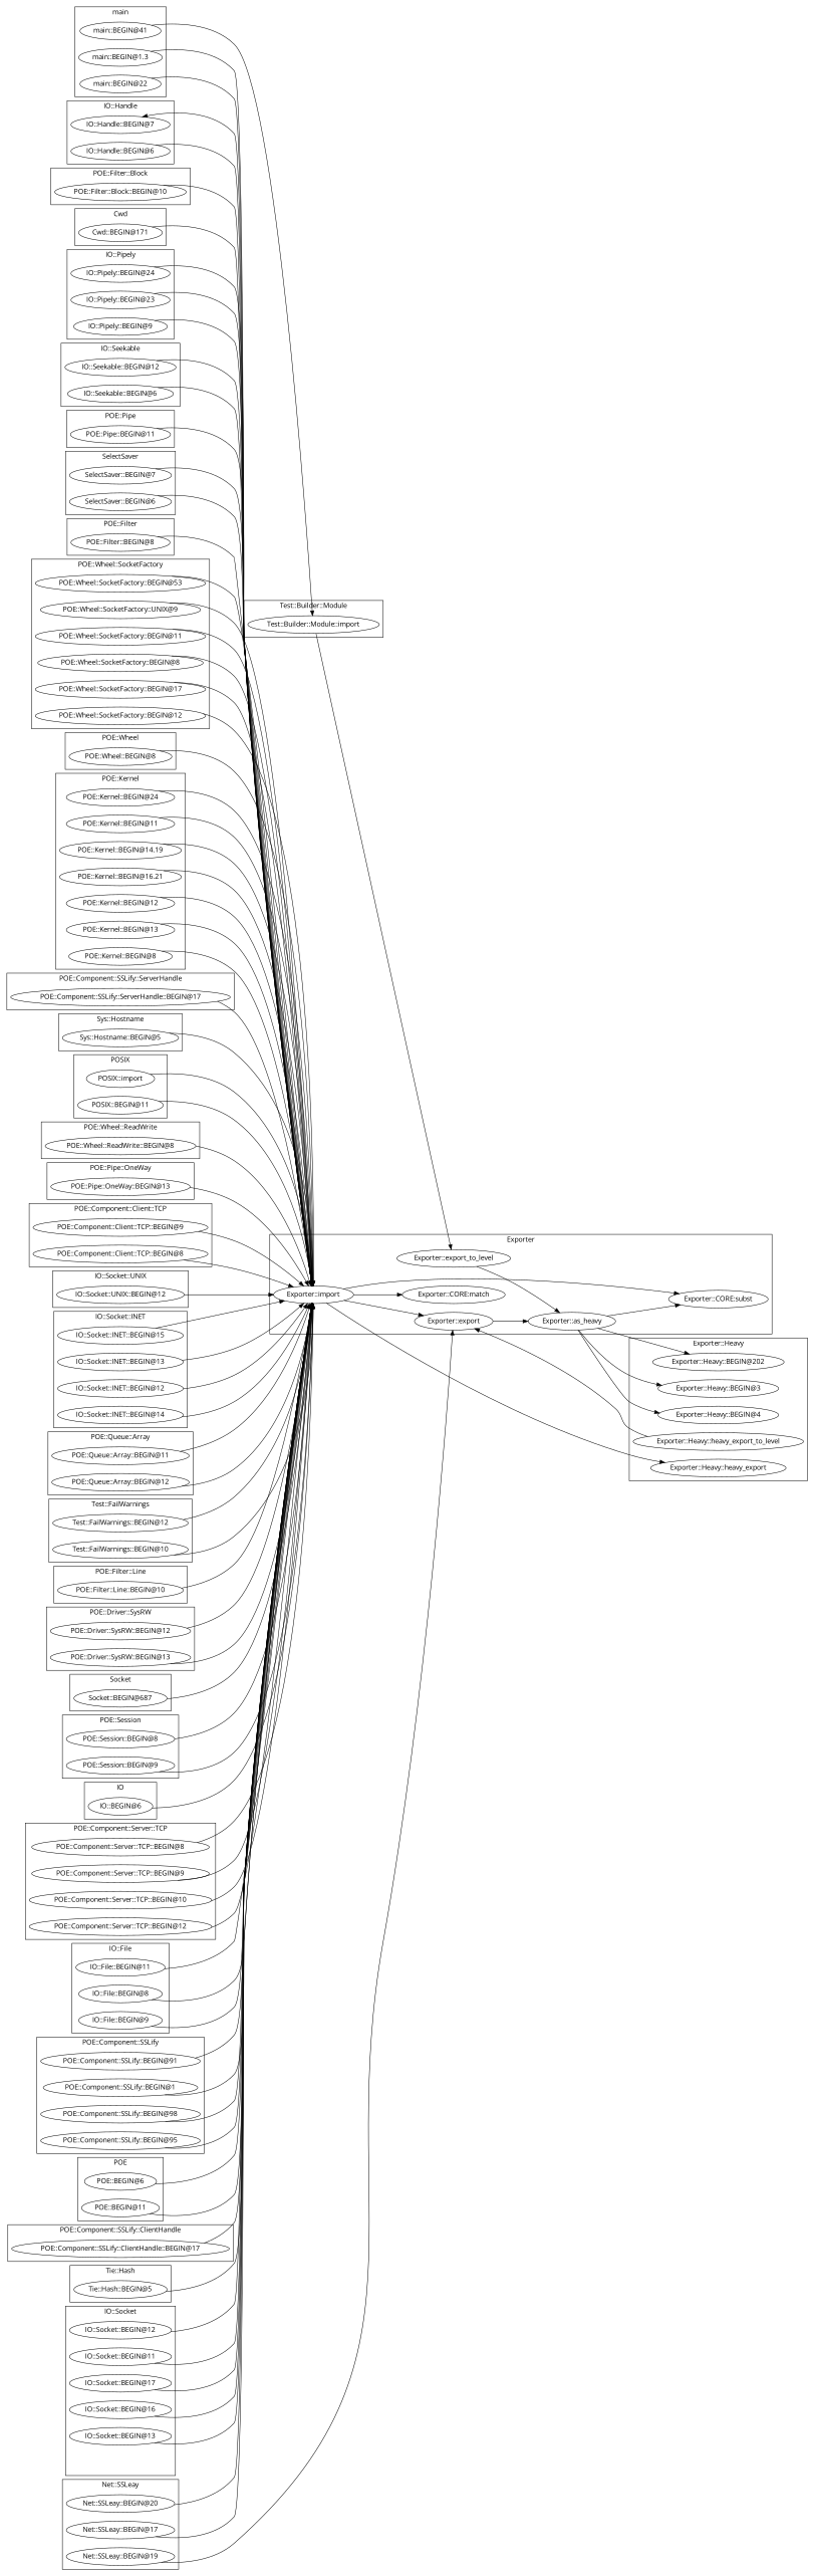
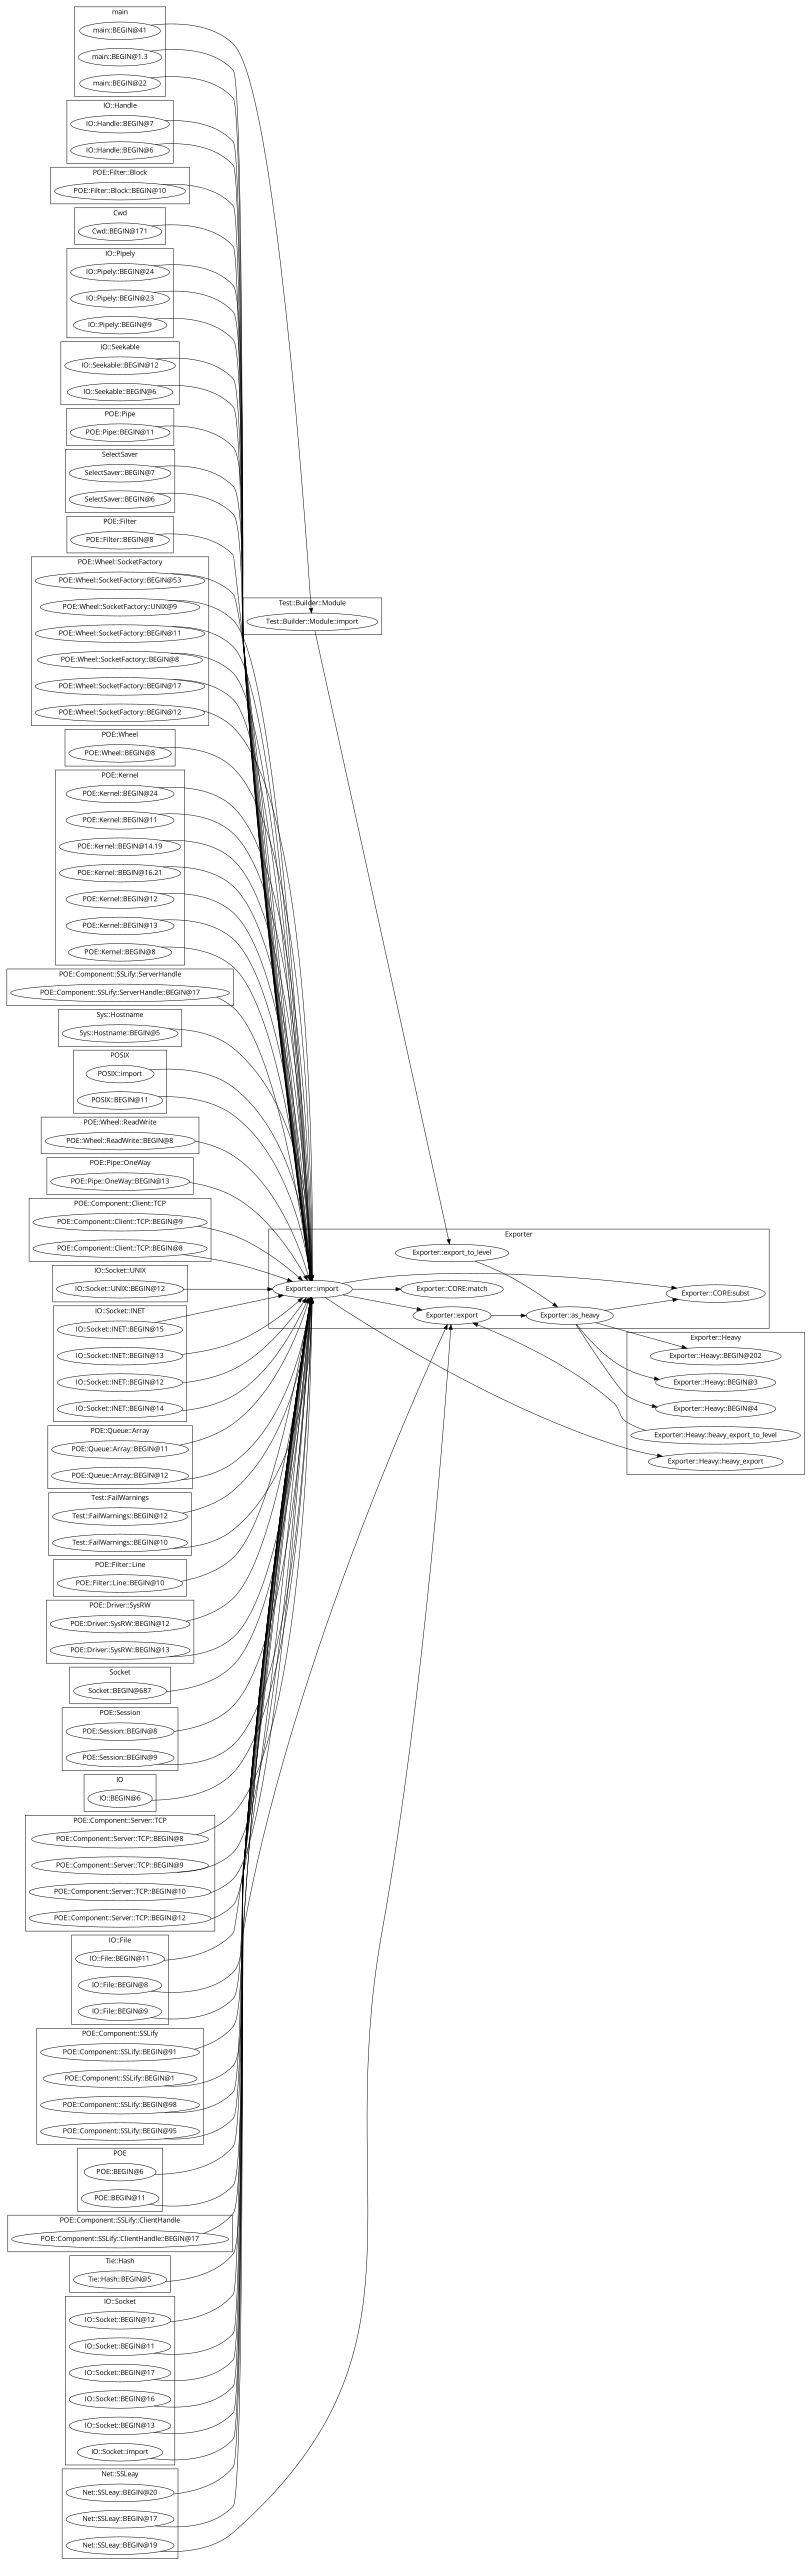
  digraph {
    fontname="Open Sans"
    rankdir=LR
    node [fontname="Open Sans"]
    edge [fontname="Open Sans"]
    "Exporter::export_to_level"
    "Exporter::export"
    "Exporter::import"
    "Exporter::CORE:subst"
    "Exporter::as_heavy"
    "Exporter::CORE:match"
    "POE::Filter::Block::BEGIN@10"
    "Cwd::BEGIN@171"
    "IO::Pipely::BEGIN@24"
    "IO::Pipely::BEGIN@23"
    "IO::Pipely::BEGIN@9"
    "IO::Seekable::BEGIN@12"
    "IO::Seekable::BEGIN@6"
    "POE::Pipe::BEGIN@11"
    "SelectSaver::BEGIN@7"
    "SelectSaver::BEGIN@6"
    "POE::Filter::BEGIN@8"
    "POE::Wheel::SocketFactory::BEGIN@53"
    n19 [label="POE::Wheel::SocketFactory::UNIX@9"]
    "POE::Wheel::SocketFactory::BEGIN@11"
    "POE::Wheel::SocketFactory::BEGIN@8"
    "POE::Wheel::SocketFactory::BEGIN@17"
    "POE::Wheel::SocketFactory::BEGIN@12"
    "POE::Wheel::BEGIN@8"
    "Test::Builder::Module::import"
    "main::BEGIN@1.3"
    "main::BEGIN@22"
    "main::BEGIN@41"
    "POE::Kernel::BEGIN@14.19"
    "POE::Kernel::BEGIN@16.21"
    "POE::Kernel::BEGIN@12"
    "POE::Kernel::BEGIN@13"
    "POE::Kernel::BEGIN@8"
    "POE::Kernel::BEGIN@24"
    "POE::Kernel::BEGIN@11"
    "POE::Component::SSLify::ServerHandle::BEGIN@17"
    "Sys::Hostname::BEGIN@5"
    "POSIX::import"
    "POSIX::BEGIN@11"
    "POE::Wheel::ReadWrite::BEGIN@8"
    "POE::Pipe::OneWay::BEGIN@13"
    "Exporter::Heavy::heavy_export"
    "Exporter::Heavy::BEGIN@202"
    "Exporter::Heavy::BEGIN@3"
    "Exporter::Heavy::heavy_export_to_level"
    "Exporter::Heavy::BEGIN@4"
    "POE::Component::Client::TCP::BEGIN@9"
    "POE::Component::Client::TCP::BEGIN@8"
    "Net::SSLeay::BEGIN@17"
    "Net::SSLeay::BEGIN@19"
    "Net::SSLeay::BEGIN@20"
    "IO::Socket::UNIX::BEGIN@12"
    "IO::Socket::INET::BEGIN@15"
    "IO::Socket::INET::BEGIN@13"
    "IO::Socket::INET::BEGIN@12"
    "IO::Socket::INET::BEGIN@14"
    "POE::Queue::Array::BEGIN@11"
    "POE::Queue::Array::BEGIN@12"
    "Test::FailWarnings::BEGIN@12"
    "Test::FailWarnings::BEGIN@10"
    "POE::Filter::Line::BEGIN@10"
    "POE::Driver::SysRW::BEGIN@12"
    "POE::Driver::SysRW::BEGIN@13"
    "IO::Socket::BEGIN@13"
    "IO::Socket::BEGIN@12"
+   "IO::Socket::import"
    "IO::Socket::BEGIN@11"
    "IO::Socket::BEGIN@17"
    "IO::Socket::BEGIN@16"
    "Socket::BEGIN@687"
    "POE::Session::BEGIN@8"
    "POE::Session::BEGIN@9"
    "IO::BEGIN@6"
    "IO::Handle::BEGIN@7"
    "IO::Handle::BEGIN@6"
    "POE::Component::Server::TCP::BEGIN@8"
    "POE::Component::Server::TCP::BEGIN@9"
    "POE::Component::Server::TCP::BEGIN@10"
    "POE::Component::Server::TCP::BEGIN@12"
    "IO::File::BEGIN@11"
    "IO::File::BEGIN@8"
    "IO::File::BEGIN@9"
    "POE::Component::SSLify::BEGIN@91"
    "POE::Component::SSLify::BEGIN@1"
    "POE::Component::SSLify::BEGIN@98"
    "POE::Component::SSLify::BEGIN@95"
    "POE::BEGIN@6"
    "POE::BEGIN@11"
    "POE::Component::SSLify::ClientHandle::BEGIN@17"
    "Tie::Hash::BEGIN@5"
    subgraph cluster_1 {
      label=Exporter
      "Exporter::export_to_level"
      "Exporter::export"
      "Exporter::import"
      "Exporter::CORE:subst"
      "Exporter::as_heavy"
      "Exporter::CORE:match"
    }
    subgraph cluster_2 {
      label="POE::Filter::Block"
      "POE::Filter::Block::BEGIN@10"
    }
    subgraph cluster_3 {
      label=Cwd
      "Cwd::BEGIN@171"
    }
    subgraph cluster_4 {
      label="IO::Pipely"
      "IO::Pipely::BEGIN@24"
      "IO::Pipely::BEGIN@23"
      "IO::Pipely::BEGIN@9"
    }
    subgraph cluster_5 {
      label="IO::Seekable"
      "IO::Seekable::BEGIN@12"
      "IO::Seekable::BEGIN@6"
    }
    subgraph cluster_6 {
      label="POE::Pipe"
      "POE::Pipe::BEGIN@11"
    }
    subgraph cluster_7 {
      label=SelectSaver
      "SelectSaver::BEGIN@7"
      "SelectSaver::BEGIN@6"
    }
    subgraph cluster_8 {
      label="POE::Filter"
      "POE::Filter::BEGIN@8"
    }
    subgraph cluster_9 {
      label="POE::Wheel::SocketFactory"
      "POE::Wheel::SocketFactory::BEGIN@53"
      n19
      "POE::Wheel::SocketFactory::BEGIN@11"
      "POE::Wheel::SocketFactory::BEGIN@8"
      "POE::Wheel::SocketFactory::BEGIN@17"
      "POE::Wheel::SocketFactory::BEGIN@12"
    }
    subgraph cluster_10 {
      label="POE::Wheel"
      "POE::Wheel::BEGIN@8"
    }
    subgraph cluster_11 {
      label="Test::Builder::Module"
      "Test::Builder::Module::import"
    }
    subgraph cluster_12 {
      label=main
      "main::BEGIN@1.3"
      "main::BEGIN@22"
      "main::BEGIN@41"
    }
    subgraph cluster_13 {
      label="POE::Kernel"
      "POE::Kernel::BEGIN@14.19"
      "POE::Kernel::BEGIN@16.21"
      "POE::Kernel::BEGIN@12"
      "POE::Kernel::BEGIN@13"
      "POE::Kernel::BEGIN@8"
      "POE::Kernel::BEGIN@24"
      "POE::Kernel::BEGIN@11"
    }
    subgraph cluster_14 {
      label="POE::Component::SSLify::ServerHandle"
      "POE::Component::SSLify::ServerHandle::BEGIN@17"
    }
    subgraph cluster_15 {
      label="Sys::Hostname"
      "Sys::Hostname::BEGIN@5"
    }
    subgraph cluster_16 {
      label=POSIX
      "POSIX::import"
      "POSIX::BEGIN@11"
    }
    subgraph cluster_17 {
      label="POE::Wheel::ReadWrite"
      "POE::Wheel::ReadWrite::BEGIN@8"
    }
    subgraph cluster_18 {
      label="POE::Pipe::OneWay"
      "POE::Pipe::OneWay::BEGIN@13"
    }
    subgraph cluster_19 {
      label="Exporter::Heavy"
      "Exporter::Heavy::heavy_export"
      "Exporter::Heavy::BEGIN@202"
      "Exporter::Heavy::BEGIN@3"
      "Exporter::Heavy::heavy_export_to_level"
      "Exporter::Heavy::BEGIN@4"
    }
    subgraph cluster_20 {
      label="POE::Component::Client::TCP"
      "POE::Component::Client::TCP::BEGIN@9"
      "POE::Component::Client::TCP::BEGIN@8"
    }
    subgraph cluster_21 {
      label="Net::SSLeay"
      "Net::SSLeay::BEGIN@17"
      "Net::SSLeay::BEGIN@19"
      "Net::SSLeay::BEGIN@20"
    }
    subgraph cluster_22 {
      label="IO::Socket::UNIX"
      "IO::Socket::UNIX::BEGIN@12"
    }
    subgraph cluster_23 {
      label="IO::Socket::INET"
      "IO::Socket::INET::BEGIN@15"
      "IO::Socket::INET::BEGIN@13"
      "IO::Socket::INET::BEGIN@12"
      "IO::Socket::INET::BEGIN@14"
    }
    subgraph cluster_24 {
      label="POE::Queue::Array"
      "POE::Queue::Array::BEGIN@11"
      "POE::Queue::Array::BEGIN@12"
    }
    subgraph cluster_25 {
      label="Test::FailWarnings"
      "Test::FailWarnings::BEGIN@12"
      "Test::FailWarnings::BEGIN@10"
    }
    subgraph cluster_26 {
      label="POE::Filter::Line"
      "POE::Filter::Line::BEGIN@10"
    }
    subgraph cluster_27 {
      label="POE::Driver::SysRW"
      "POE::Driver::SysRW::BEGIN@12"
      "POE::Driver::SysRW::BEGIN@13"
    }
    subgraph cluster_28 {
      label="IO::Socket"
      "IO::Socket::BEGIN@13"
      "IO::Socket::BEGIN@12"
+     "IO::Socket::import"
      "IO::Socket::BEGIN@11"
      "IO::Socket::BEGIN@17"
      "IO::Socket::BEGIN@16"
    }
    subgraph cluster_29 {
      label=Socket
      "Socket::BEGIN@687"
    }
    subgraph cluster_30 {
      label="POE::Session"
      "POE::Session::BEGIN@8"
      "POE::Session::BEGIN@9"
    }
    subgraph cluster_31 {
      label=IO
      "IO::BEGIN@6"
    }
    subgraph cluster_32 {
      label="IO::Handle"
      "IO::Handle::BEGIN@7"
      "IO::Handle::BEGIN@6"
    }
    subgraph cluster_33 {
      label="POE::Component::Server::TCP"
      "POE::Component::Server::TCP::BEGIN@8"
      "POE::Component::Server::TCP::BEGIN@9"
      "POE::Component::Server::TCP::BEGIN@10"
      "POE::Component::Server::TCP::BEGIN@12"
    }
    subgraph cluster_34 {
      label="IO::File"
      "IO::File::BEGIN@11"
      "IO::File::BEGIN@8"
      "IO::File::BEGIN@9"
    }
    subgraph cluster_35 {
      label="POE::Component::SSLify"
      "POE::Component::SSLify::BEGIN@91"
      "POE::Component::SSLify::BEGIN@1"
      "POE::Component::SSLify::BEGIN@98"
      "POE::Component::SSLify::BEGIN@95"
    }
    subgraph cluster_36 {
      label=POE
      "POE::BEGIN@6"
      "POE::BEGIN@11"
    }
    subgraph cluster_37 {
      label="POE::Component::SSLify::ClientHandle"
      "POE::Component::SSLify::ClientHandle::BEGIN@17"
    }
    subgraph cluster_38 {
      label="Tie::Hash"
      "Tie::Hash::BEGIN@5"
    }
    "Exporter::export_to_level" -> "Exporter::as_heavy"
    "Exporter::export" -> "Exporter::as_heavy"
    "Exporter::import" -> "Exporter::export"
    "Exporter::import" -> "Exporter::CORE:subst"
    "Exporter::import" -> "Exporter::CORE:match"
    "Exporter::import" -> "Exporter::Heavy::heavy_export"
    "Exporter::as_heavy" -> "Exporter::CORE:subst"
    "Exporter::as_heavy" -> "Exporter::Heavy::BEGIN@202"
    "Exporter::as_heavy" -> "Exporter::Heavy::BEGIN@3"
    "Exporter::as_heavy" -> "Exporter::Heavy::BEGIN@4"
    "POE::Filter::Block::BEGIN@10" -> "Exporter::import"
    "Cwd::BEGIN@171" -> "Exporter::import"
    "IO::Pipely::BEGIN@24" -> "Exporter::import"
    "IO::Pipely::BEGIN@23" -> "Exporter::import"
    "IO::Pipely::BEGIN@9" -> "Exporter::import"
    "IO::Seekable::BEGIN@12" -> "Exporter::import"
    "IO::Seekable::BEGIN@6" -> "Exporter::import"
    "POE::Pipe::BEGIN@11" -> "Exporter::import"
    "SelectSaver::BEGIN@7" -> "Exporter::import"
    "SelectSaver::BEGIN@6" -> "Exporter::import"
    "POE::Filter::BEGIN@8" -> "Exporter::import"
    "POE::Wheel::SocketFactory::BEGIN@53" -> "Exporter::import"
    n19 -> "Exporter::import"
    "POE::Wheel::SocketFactory::BEGIN@11" -> "Exporter::import"
    "POE::Wheel::SocketFactory::BEGIN@8" -> "Exporter::import"
    "POE::Wheel::SocketFactory::BEGIN@17" -> "Exporter::import"
    "POE::Wheel::SocketFactory::BEGIN@12" -> "Exporter::import"
    "POE::Wheel::BEGIN@8" -> "Exporter::import"
    "Test::Builder::Module::import" -> "Exporter::export_to_level"
    "main::BEGIN@1.3" -> "Exporter::import"
    "main::BEGIN@22" -> "Exporter::import"
    "main::BEGIN@41" -> "Test::Builder::Module::import"
    "POE::Kernel::BEGIN@14.19" -> "Exporter::import"
    "POE::Kernel::BEGIN@16.21" -> "Exporter::import"
    "POE::Kernel::BEGIN@12" -> "Exporter::import"
    "POE::Kernel::BEGIN@13" -> "Exporter::import"
    "POE::Kernel::BEGIN@8" -> "Exporter::import"
    "POE::Kernel::BEGIN@24" -> "Exporter::import"
    "POE::Kernel::BEGIN@11" -> "Exporter::import"
    "POE::Component::SSLify::ServerHandle::BEGIN@17" -> "Exporter::import"
    "Sys::Hostname::BEGIN@5" -> "Exporter::import"
    "POSIX::import" -> "Exporter::import"
    "POSIX::BEGIN@11" -> "Exporter::import"
    "POE::Wheel::ReadWrite::BEGIN@8" -> "Exporter::import"
    "POE::Pipe::OneWay::BEGIN@13" -> "Exporter::import"
    "Exporter::Heavy::heavy_export_to_level" -> "Exporter::export"
    "POE::Component::Client::TCP::BEGIN@9" -> "Exporter::import"
    "POE::Component::Client::TCP::BEGIN@8" -> "Exporter::import"
    "Net::SSLeay::BEGIN@17" -> "Exporter::import"
    "Net::SSLeay::BEGIN@19" -> "Exporter::export"
    "Net::SSLeay::BEGIN@20" -> "Exporter::import"
    "IO::Socket::UNIX::BEGIN@12" -> "Exporter::import"
    "IO::Socket::INET::BEGIN@15" -> "Exporter::import"
    "IO::Socket::INET::BEGIN@13" -> "Exporter::import"
    "IO::Socket::INET::BEGIN@12" -> "Exporter::import"
    "IO::Socket::INET::BEGIN@14" -> "Exporter::import"
    "POE::Queue::Array::BEGIN@11" -> "Exporter::import"
    "POE::Queue::Array::BEGIN@12" -> "Exporter::import"
    "Test::FailWarnings::BEGIN@12" -> "Exporter::import"
    "Test::FailWarnings::BEGIN@10" -> "Exporter::import"
    "POE::Filter::Line::BEGIN@10" -> "Exporter::import"
    "POE::Driver::SysRW::BEGIN@12" -> "Exporter::import"
    "POE::Driver::SysRW::BEGIN@13" -> "Exporter::import"
    "IO::Socket::BEGIN@13" -> "Exporter::import"
    "IO::Socket::BEGIN@12" -> "Exporter::import"
+   "IO::Socket::import" -> "Exporter::export"
    "IO::Socket::BEGIN@11" -> "Exporter::import"
    "IO::Socket::BEGIN@17" -> "Exporter::import"
    "IO::Socket::BEGIN@16" -> "Exporter::import"
    "Socket::BEGIN@687" -> "Exporter::import"
    "POE::Session::BEGIN@8" -> "Exporter::import"
    "POE::Session::BEGIN@9" -> "Exporter::import"
    "IO::BEGIN@6" -> "Exporter::import"
-   "Exporter::import" -> "IO::Handle::BEGIN@7"
+   "IO::Handle::BEGIN@7" -> "Exporter::import"
    "IO::Handle::BEGIN@6" -> "Exporter::import"
    "POE::Component::Server::TCP::BEGIN@8" -> "Exporter::import"
    "POE::Component::Server::TCP::BEGIN@9" -> "Exporter::import"
    "POE::Component::Server::TCP::BEGIN@10" -> "Exporter::import"
    "POE::Component::Server::TCP::BEGIN@12" -> "Exporter::import"
    "IO::File::BEGIN@11" -> "Exporter::import"
    "IO::File::BEGIN@8" -> "Exporter::import"
    "IO::File::BEGIN@9" -> "Exporter::import"
    "POE::Component::SSLify::BEGIN@91" -> "Exporter::import"
    "POE::Component::SSLify::BEGIN@1" -> "Exporter::import"
    "POE::Component::SSLify::BEGIN@98" -> "Exporter::import"
    "POE::Component::SSLify::BEGIN@95" -> "Exporter::import"
    "POE::BEGIN@6" -> "Exporter::import"
    "POE::BEGIN@11" -> "Exporter::import"
    "POE::Component::SSLify::ClientHandle::BEGIN@17" -> "Exporter::import"
    "Tie::Hash::BEGIN@5" -> "Exporter::import"
  }
